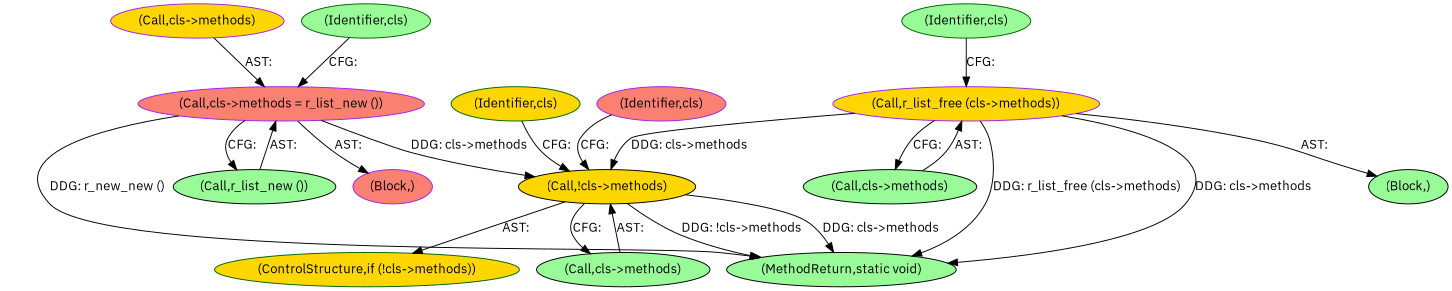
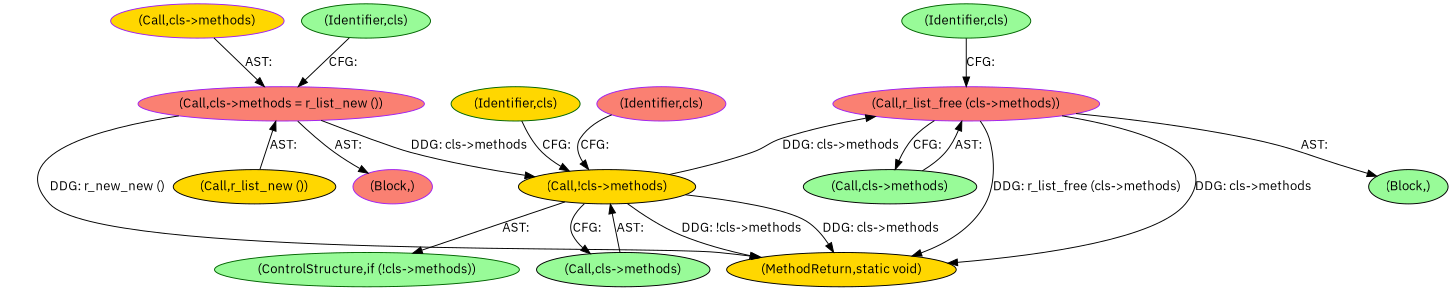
  digraph {
    fontname="IBM Plex Sans"
    node [color=black fillcolor=gold fontname="IBM Plex Sans" style=filled]
    edge [fontname="IBM Plex Sans"]
-   n1 [color=purple label="(Call,r_list_free (cls->methods))"]
+   n1 [color=purple fillcolor=salmon label="(Call,r_list_free (cls->methods))"]
    n2 [fillcolor=palegreen label="(Call,cls->methods)"]
-   n3 [fillcolor=palegreen label="(MethodReturn,static void)"]
+   n3 [label="(MethodReturn,static void)"]
    n4 [fillcolor=palegreen label="(Block,)"]
    n5 [label="(Call,!cls->methods)"]
-   n6 [color=darkgreen label="(ControlStructure,if (!cls->methods))"]
+   n6 [color=darkgreen fillcolor=palegreen label="(ControlStructure,if (!cls->methods))"]
    n7 [fillcolor=palegreen label="(Call,cls->methods)"]
    n8 [color=purple fillcolor=salmon label="(Call,cls->methods = r_list_new ())"]
-   n9 [fillcolor=palegreen label="(Call,r_list_new ())"]
+   n9 [label="(Call,r_list_new ())"]
    n10 [color=purple fillcolor=salmon label="(Block,)"]
    n11 [color=purple label="(Call,cls->methods)"]
    n12 [color=darkgreen label="(Identifier,cls)"]
    n13 [color=darkgreen fillcolor=palegreen label="(Identifier,cls)"]
    n14 [color=darkgreen fillcolor=palegreen label="(Identifier,cls)"]
    n15 [color=purple fillcolor=salmon label="(Identifier,cls)"]
    n1 -> n2 [label="CFG: "]
    n1 -> n3 [label="DDG: r_list_free (cls->methods)"]
    n1 -> n3 [label="DDG: cls->methods"]
    n1 -> n4 [label="AST: "]
    n2 -> n1 [label="AST: "]
-   n1 -> n5 [label="DDG: cls->methods"]
+   n5 -> n1 [label="DDG: cls->methods"]
    n5 -> n3 [label="DDG: cls->methods"]
    n5 -> n3 [label="DDG: !cls->methods"]
    n5 -> n6 [label="AST: "]
    n5 -> n7 [label="CFG: "]
    n7 -> n5 [label="AST: "]
    n8 -> n3 [label="DDG: r_new_new ()"]
    n8 -> n5 [label="DDG: cls->methods"]
-   n8 -> n9 [label="CFG: "]
    n8 -> n10 [label="AST: "]
    n9 -> n8 [label="AST: "]
    n11 -> n8 [label="AST: "]
    n12 -> n5 [label="CFG: "]
    n13 -> n1 [label="CFG: "]
    n14 -> n8 [label="CFG: "]
    n15 -> n5 [label="CFG: "]
  }
